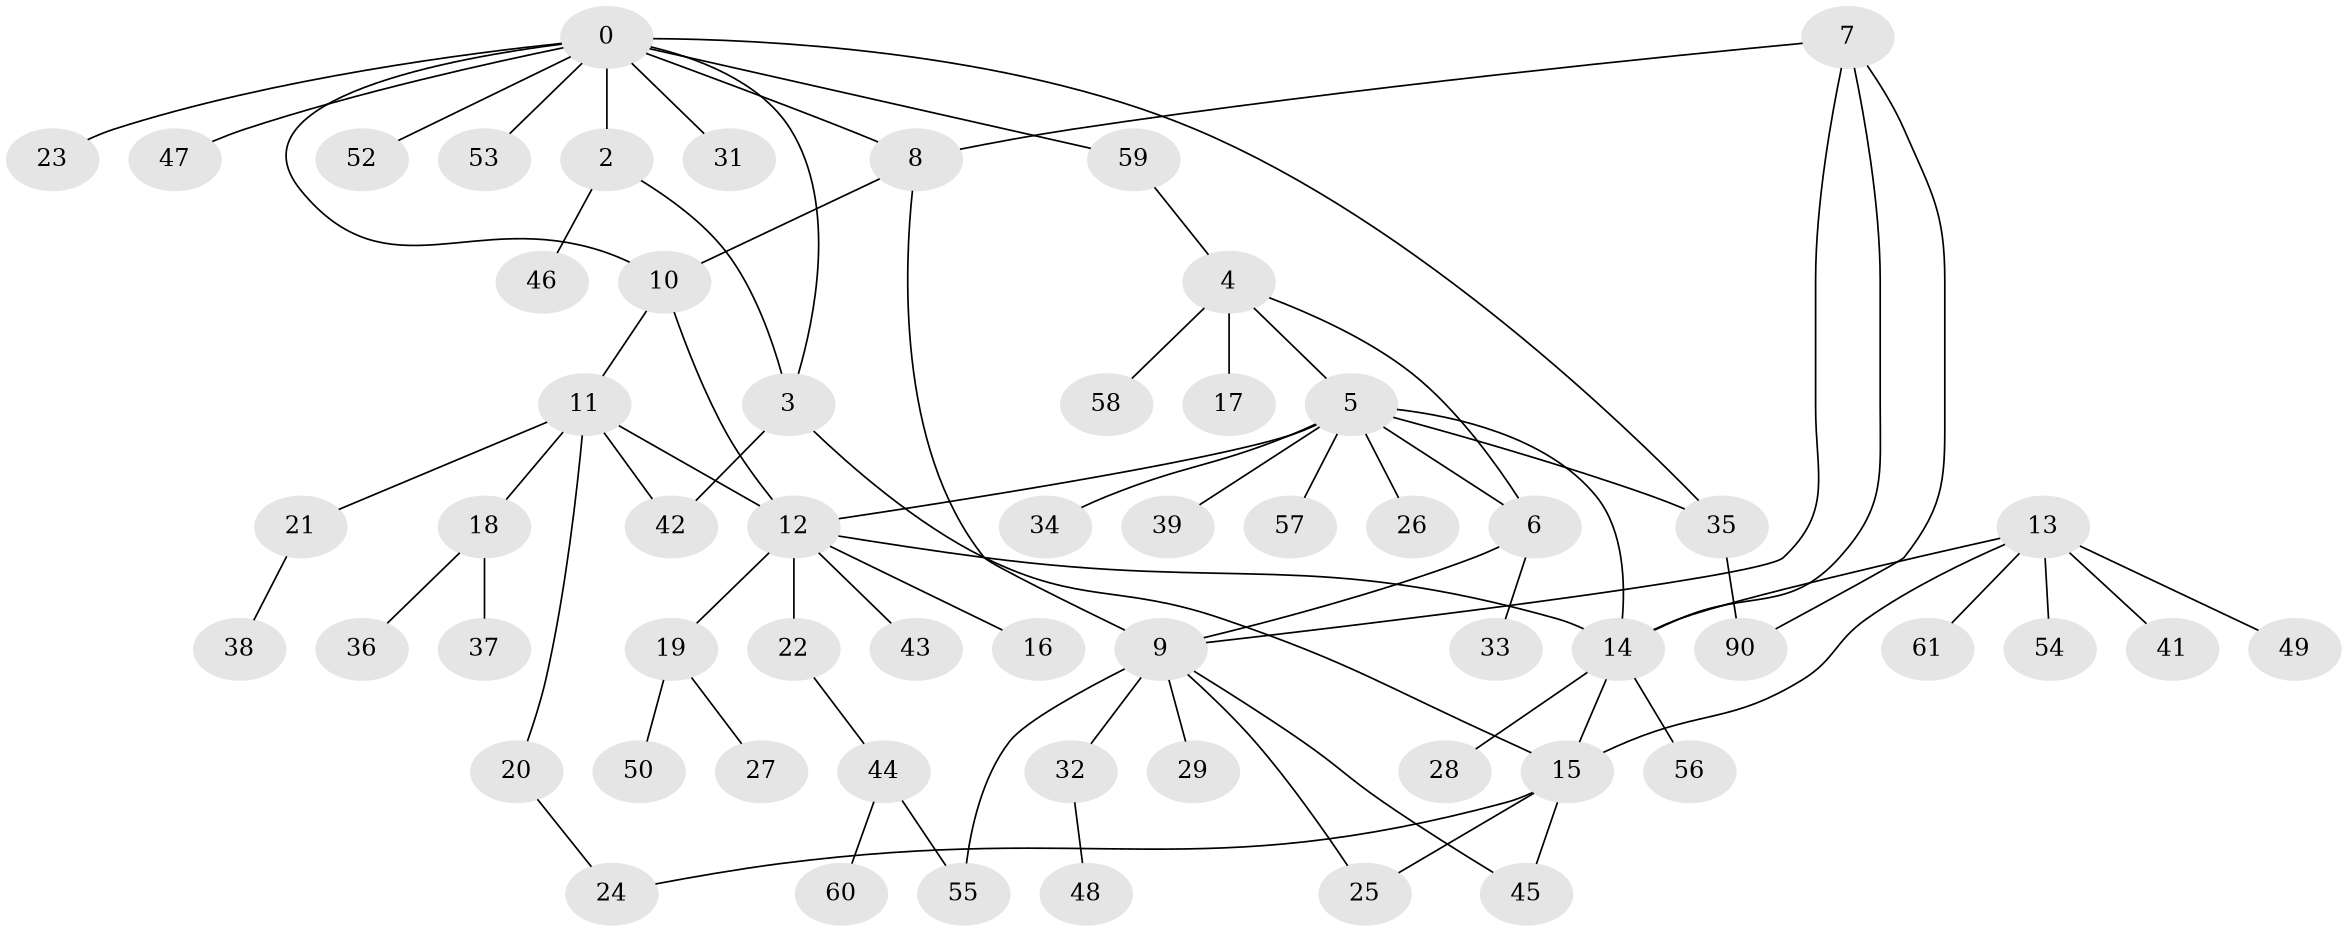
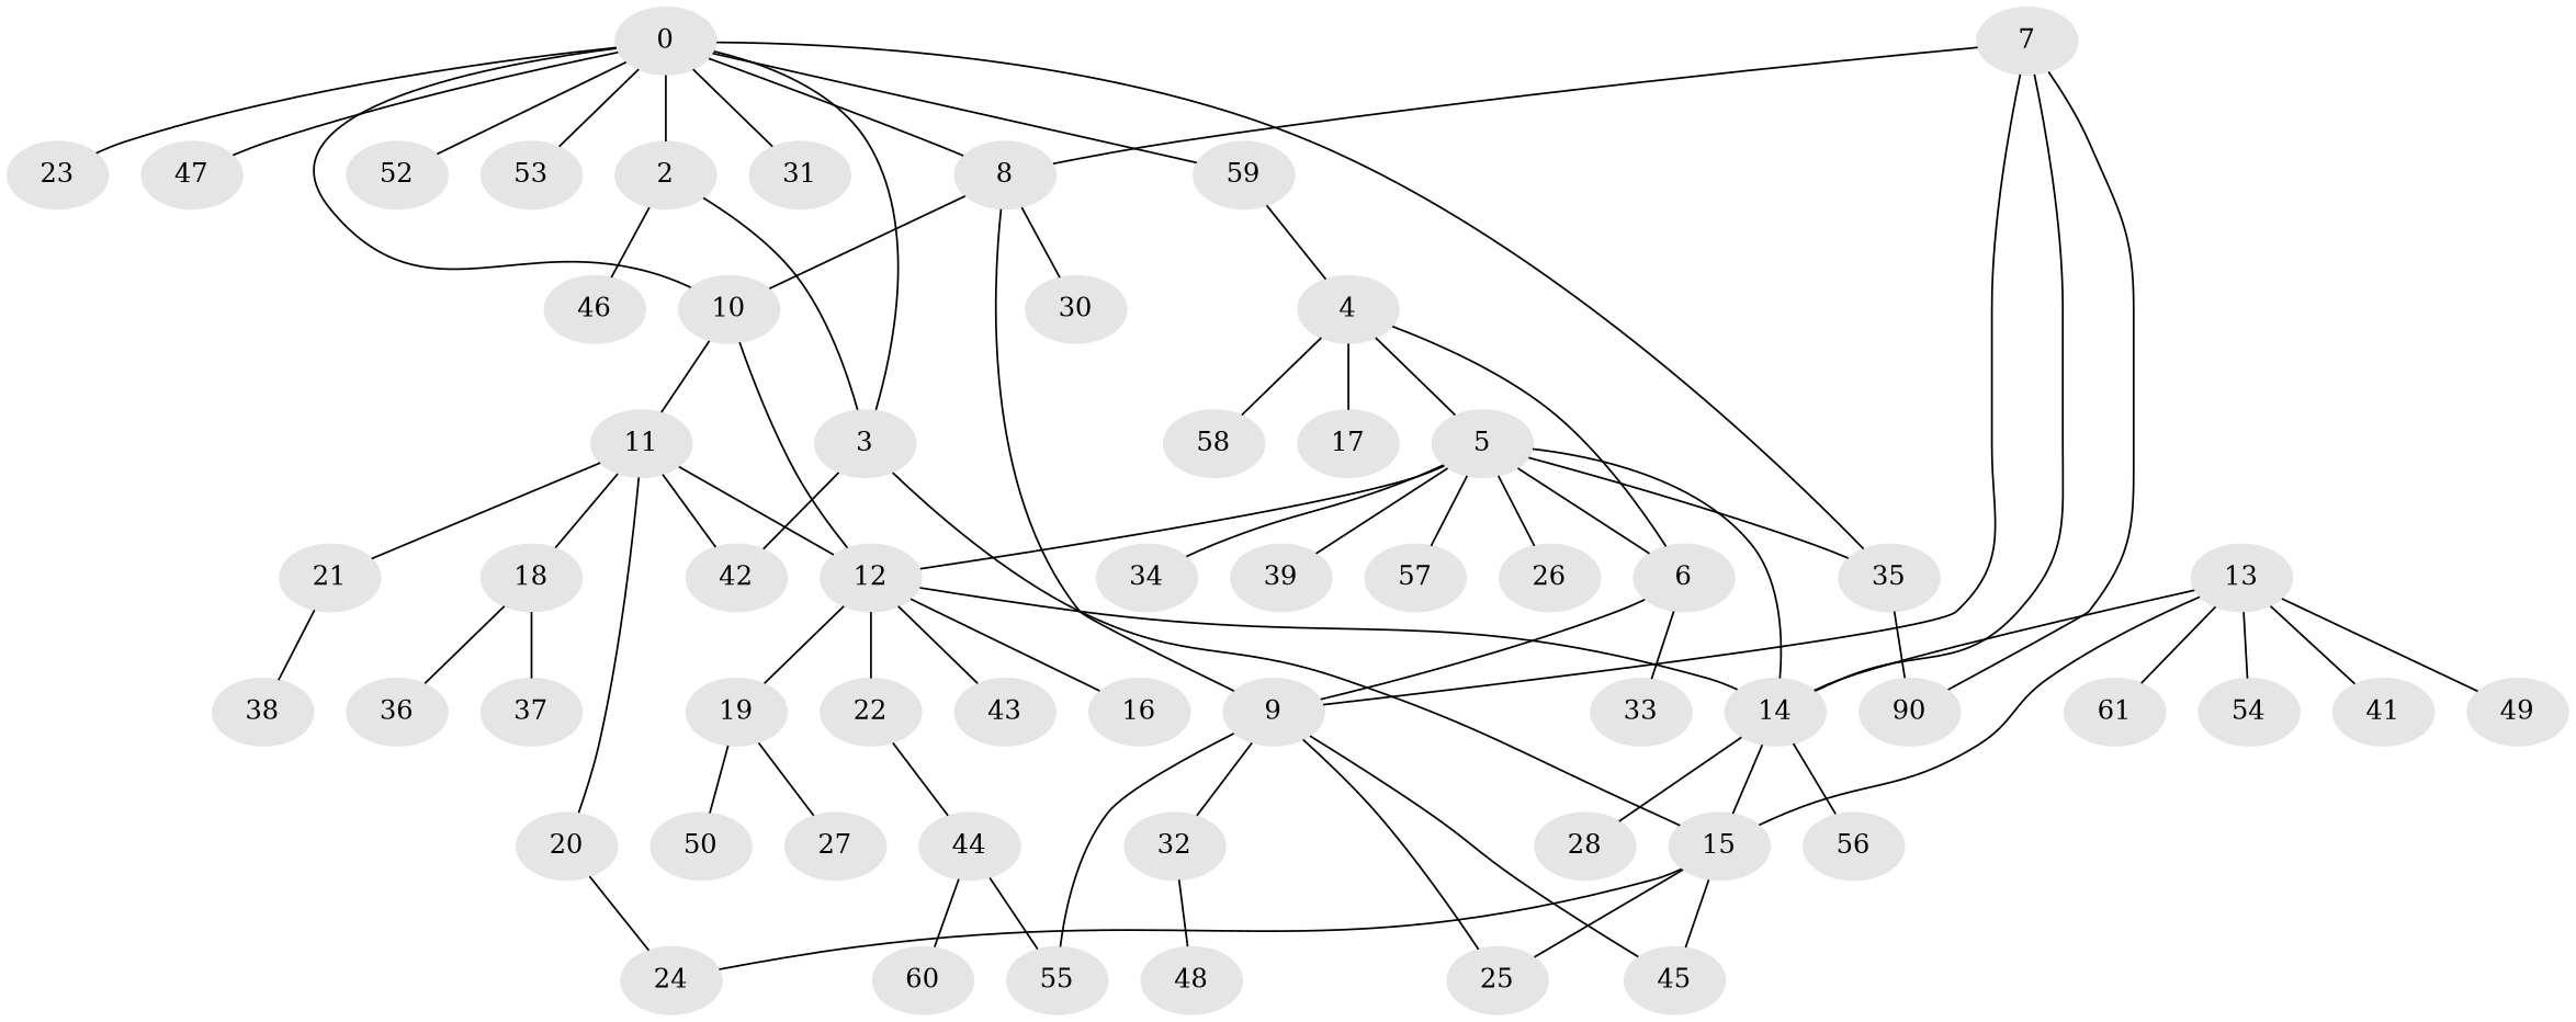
  graph {
    node [color=gray90 style=filled]
    n1 [label=0]
    2
    3
    8
    10
    23
    31
    35
    47
    52
    53
    59
    46
    15
    42
    9
+   30
    12
    11
    n20 [label=90]
    4
    5
    6
    17
    58
    25
    45
    24
    14
    26
    34
    39
    57
    33
    16
    19
    22
    43
    28
    56
-   29
    32
    55
    7
    48
    18
    20
    21
    36
    37
    38
    27
    50
    44
    13
    41
    49
    n58 [label=61]
    54
    60
    n1 -- 2
    n1 -- 3
    n1 -- 8
    n1 -- 10
    n1 -- 23
    n1 -- 31
    n1 -- 35
    n1 -- 47
    n1 -- 52
    n1 -- 53
    n1 -- 59
    2 -- 3
    2 -- 46
    3 -- 15
    3 -- 42
    8 -- 10
    8 -- 9
+   8 -- 30
    10 -- 12
    10 -- 11
    35 -- n20
    59 -- 4
    15 -- 25
    15 -- 45
    15 -- 24
    9 -- 25
    9 -- 45
-   9 -- 29
    9 -- 32
    9 -- 55
    12 -- 14
    12 -- 16
    12 -- 19
    12 -- 22
    12 -- 43
    11 -- 42
    11 -- 12
    11 -- 18
    11 -- 20
    11 -- 21
    4 -- 5
    4 -- 6
    4 -- 17
    4 -- 58
    5 -- 35
    5 -- 12
    5 -- 6
    5 -- 14
    5 -- 26
    5 -- 34
    5 -- 39
    5 -- 57
    6 -- 9
    6 -- 33
    14 -- 15
    14 -- 28
    14 -- 56
    19 -- 27
    19 -- 50
    22 -- 44
    32 -- 48
    7 -- 8
    7 -- 9
    7 -- n20
    7 -- 14
    18 -- 36
    18 -- 37
    20 -- 24
    21 -- 38
    44 -- 55
    44 -- 60
    13 -- 15
    13 -- 14
    13 -- 41
    13 -- 49
    13 -- n58
    13 -- 54
  }
